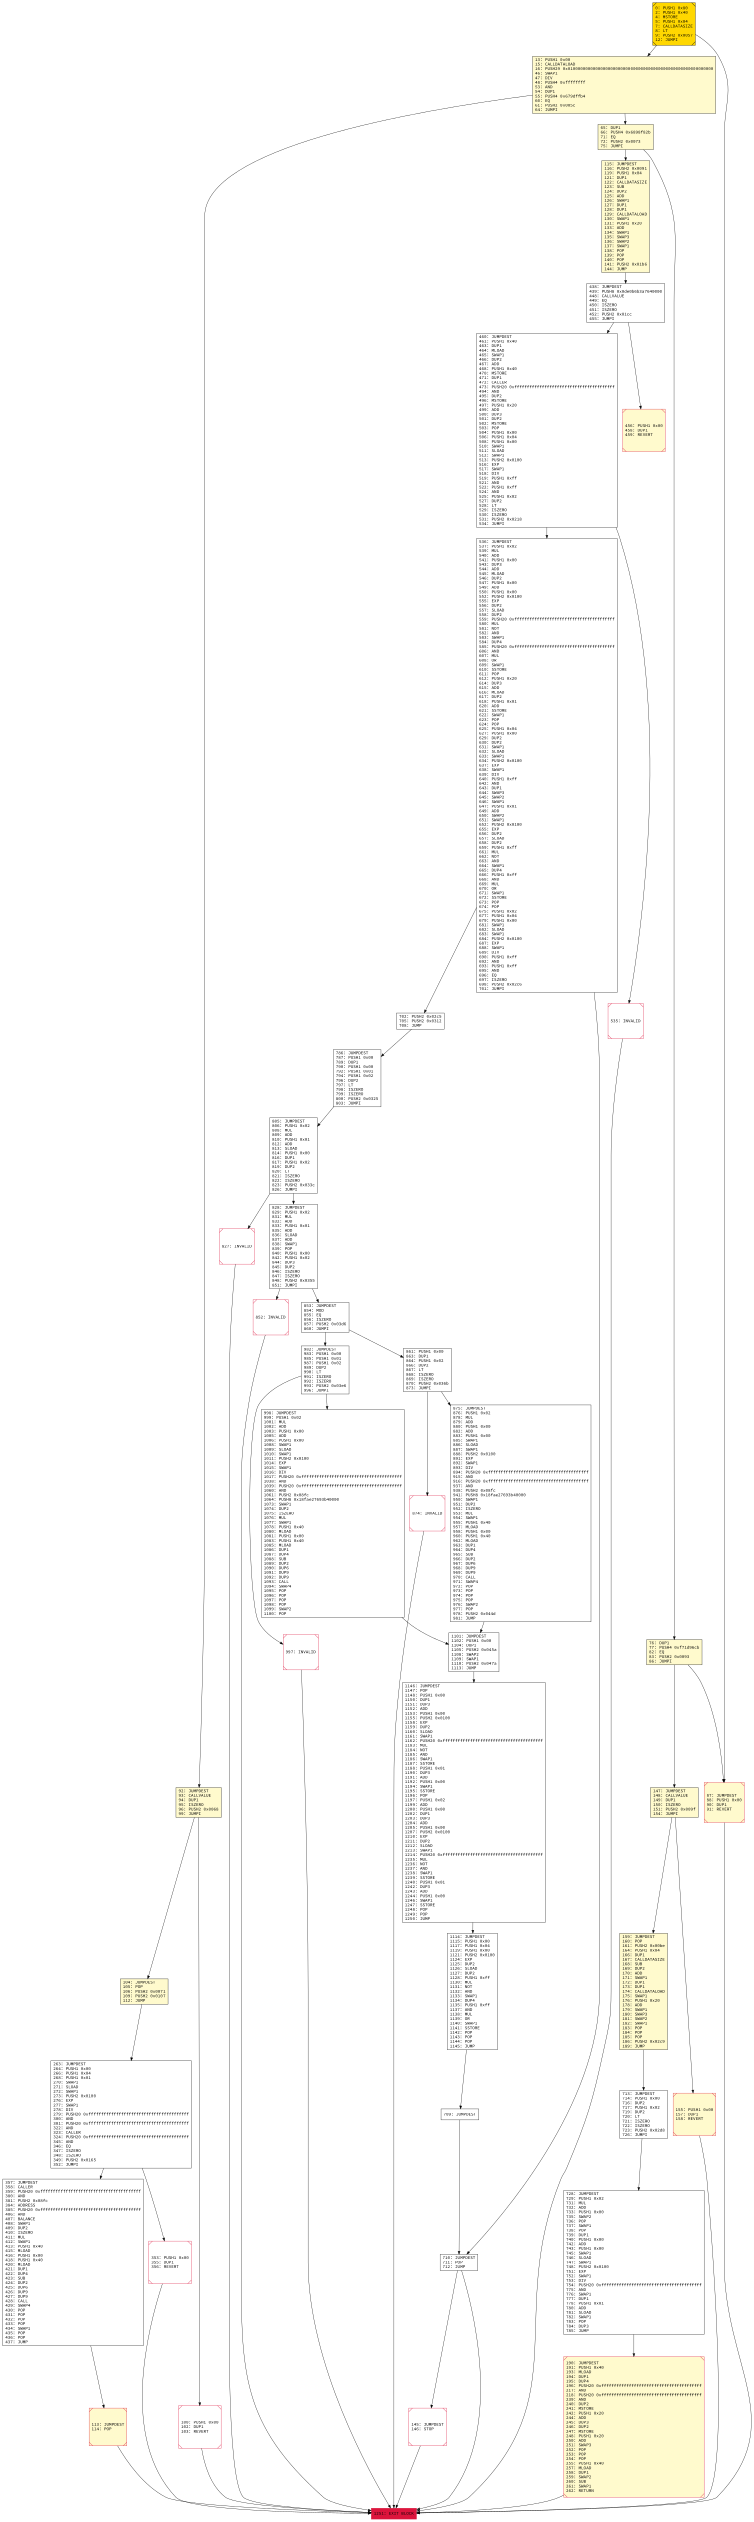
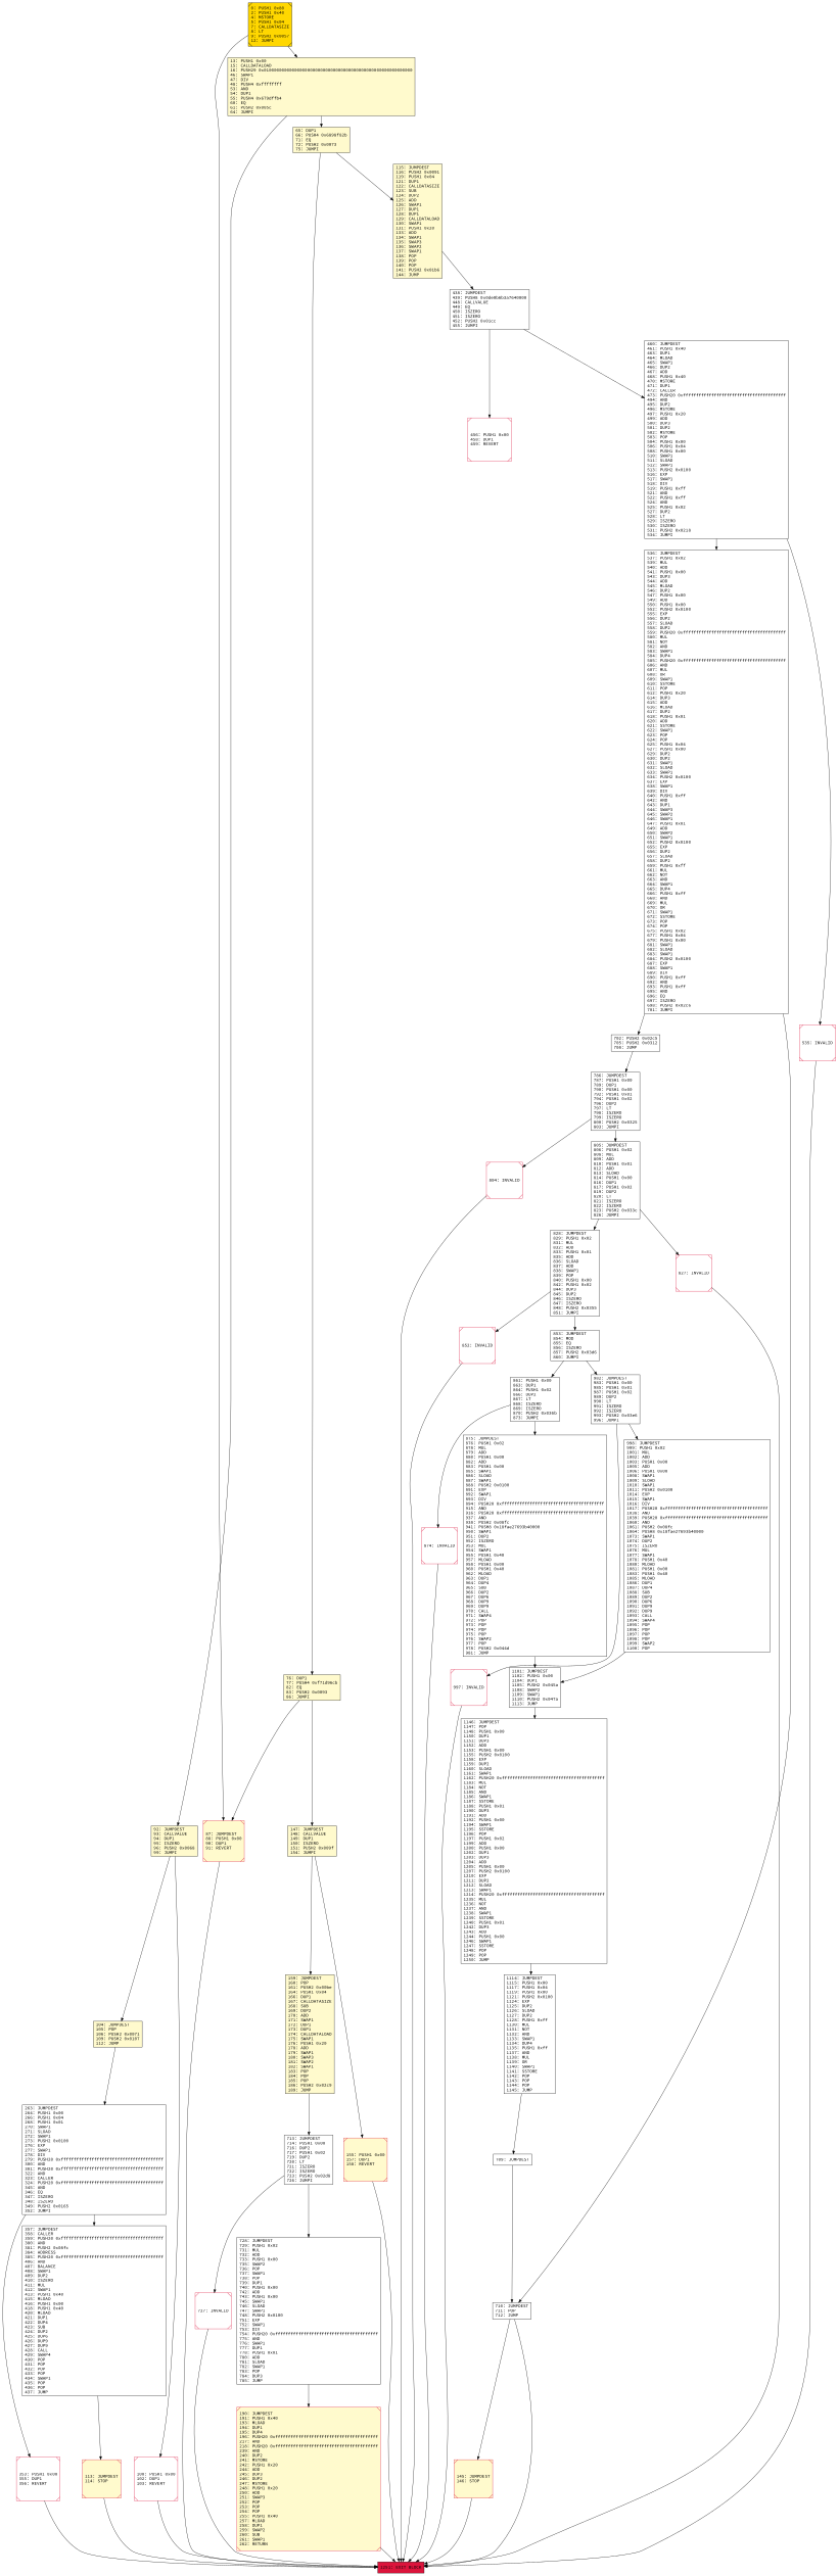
  digraph {
    fontname="Source Code Pro"
    rankdir=UD
    node [color=black fillcolor=white fontcolor=black fontname="Source Code Pro" shape=box style=filled]
    edge [fontname="Source Code Pro"]
    n1 [color=crimson label="353: PUSH1 0x00\l355: DUP1\l356: REVERT\l" shape=Msquare]
-   n2 [color=crimson fillcolor=crimson label="1251: EXIT BLOCK\l"]
+   n2 [fillcolor=crimson label="1251: EXIT BLOCK\l"]
    n3 [label="1101: JUMPDEST\l1102: PUSH1 0x00\l1104: DUP1\l1105: PUSH2 0x045a\l1108: SWAP2\l1109: SWAP1\l1110: PUSH2 0x047a\l1113: JUMP\l"]
    n4 [label="1146: JUMPDEST\l1147: POP\l1148: PUSH1 0x00\l1150: DUP1\l1151: DUP3\l1152: ADD\l1153: PUSH1 0x00\l1155: PUSH2 0x0100\l1158: EXP\l1159: DUP2\l1160: SLOAD\l1161: SWAP1\l1162: PUSH20 0xffffffffffffffffffffffffffffffffffffffff\l1183: MUL\l1184: NOT\l1185: AND\l1186: SWAP1\l1187: SSTORE\l1188: PUSH1 0x01\l1190: DUP3\l1191: ADD\l1192: PUSH1 0x00\l1194: SWAP1\l1195: SSTORE\l1196: POP\l1197: PUSH1 0x02\l1199: ADD\l1200: PUSH1 0x00\l1202: DUP1\l1203: DUP3\l1204: ADD\l1205: PUSH1 0x00\l1207: PUSH2 0x0100\l1210: EXP\l1211: DUP2\l1212: SLOAD\l1213: SWAP1\l1214: PUSH20 0xffffffffffffffffffffffffffffffffffffffff\l1235: MUL\l1236: NOT\l1237: AND\l1238: SWAP1\l1239: SSTORE\l1240: PUSH1 0x01\l1242: DUP3\l1243: ADD\l1244: PUSH1 0x00\l1246: SWAP1\l1247: SSTORE\l1248: POP\l1249: POP\l1250: JUMP\l"]
    n5 [label="1114: JUMPDEST\l1115: PUSH1 0x00\l1117: PUSH1 0x04\l1119: PUSH1 0x00\l1121: PUSH2 0x0100\l1124: EXP\l1125: DUP2\l1126: SLOAD\l1127: DUP2\l1128: PUSH1 0xff\l1130: MUL\l1131: NOT\l1132: AND\l1133: SWAP1\l1134: DUP4\l1135: PUSH1 0xff\l1137: AND\l1138: MUL\l1139: OR\l1140: SWAP1\l1141: SSTORE\l1142: POP\l1143: POP\l1144: POP\l1145: JUMP\l"]
    n6 [color=crimson label="827: INVALID\l" shape=Msquare]
    n7 [color=crimson label="100: PUSH1 0x00\l102: DUP1\l103: REVERT\l" shape=Msquare]
-   n8 [color=crimson label="145: JUMPDEST\l146: STOP\l" shape=Msquare]
+   n8 [color=crimson fillcolor=lemonchiffon label="145: JUMPDEST\l146: STOP\l" shape=Msquare]
    n9 [label="982: JUMPDEST\l983: PUSH1 0x00\l985: PUSH1 0x01\l987: PUSH1 0x02\l989: DUP2\l990: LT\l991: ISZERO\l992: ISZERO\l993: PUSH2 0x03e6\l996: JUMPI\l"]
    n10 [color=crimson label="997: INVALID\l" shape=Msquare]
    n11 [label="998: JUMPDEST\l999: PUSH1 0x02\l1001: MUL\l1002: ADD\l1003: PUSH1 0x00\l1005: ADD\l1006: PUSH1 0x00\l1008: SWAP1\l1009: SLOAD\l1010: SWAP1\l1011: PUSH2 0x0100\l1014: EXP\l1015: SWAP1\l1016: DIV\l1017: PUSH20 0xffffffffffffffffffffffffffffffffffffffff\l1038: AND\l1039: PUSH20 0xffffffffffffffffffffffffffffffffffffffff\l1060: AND\l1061: PUSH2 0x08fc\l1064: PUSH8 0x18fae27693b40000\l1073: SWAP1\l1074: DUP2\l1075: ISZERO\l1076: MUL\l1077: SWAP1\l1078: PUSH1 0x40\l1080: MLOAD\l1081: PUSH1 0x00\l1083: PUSH1 0x40\l1085: MLOAD\l1086: DUP1\l1087: DUP4\l1088: SUB\l1089: DUP2\l1090: DUP6\l1091: DUP9\l1092: DUP9\l1093: CALL\l1094: SWAP4\l1095: POP\l1096: POP\l1097: POP\l1098: POP\l1099: SWAP2\l1100: POP\l"]
    n12 [fillcolor=lemonchiffon label="13: PUSH1 0x00\l15: CALLDATALOAD\l16: PUSH29 0x0100000000000000000000000000000000000000000000000000000000\l46: SWAP1\l47: DIV\l48: PUSH4 0xffffffff\l53: AND\l54: DUP1\l55: PUSH4 0x679dffb4\l60: EQ\l61: PUSH2 0x005c\l64: JUMPI\l"]
    n13 [fillcolor=lemonchiffon label="92: JUMPDEST\l93: CALLVALUE\l94: DUP1\l95: ISZERO\l96: PUSH2 0x0068\l99: JUMPI\l"]
    n14 [fillcolor=lemonchiffon label="65: DUP1\l66: PUSH4 0x6898f82b\l71: EQ\l72: PUSH2 0x0073\l75: JUMPI\l"]
    n15 [fillcolor=lemonchiffon label="104: JUMPDEST\l105: POP\l106: PUSH2 0x0071\l109: PUSH2 0x0107\l112: JUMP\l"]
    n16 [fillcolor=lemonchiffon label="76: DUP1\l77: PUSH4 0xf71d96cb\l82: EQ\l83: PUSH2 0x0093\l86: JUMPI\l"]
    n17 [fillcolor=lemonchiffon label="115: JUMPDEST\l116: PUSH2 0x0091\l119: PUSH1 0x04\l121: DUP1\l122: CALLDATASIZE\l123: SUB\l124: DUP2\l125: ADD\l126: SWAP1\l127: DUP1\l128: DUP1\l129: CALLDATALOAD\l130: SWAP1\l131: PUSH1 0x20\l133: ADD\l134: SWAP1\l135: SWAP3\l136: SWAP2\l137: SWAP1\l138: POP\l139: POP\l140: POP\l141: PUSH2 0x01b6\l144: JUMP\l"]
    n18 [color=crimson fillcolor=lemonchiffon label="190: JUMPDEST\l191: PUSH1 0x40\l193: MLOAD\l194: DUP1\l195: DUP4\l196: PUSH20 0xffffffffffffffffffffffffffffffffffffffff\l217: AND\l218: PUSH20 0xffffffffffffffffffffffffffffffffffffffff\l239: AND\l240: DUP2\l241: MSTORE\l242: PUSH1 0x20\l244: ADD\l245: DUP3\l246: DUP2\l247: MSTORE\l248: PUSH1 0x20\l250: ADD\l251: SWAP3\l252: POP\l253: POP\l254: POP\l255: PUSH1 0x40\l257: MLOAD\l258: DUP1\l259: SWAP2\l260: SUB\l261: SWAP1\l262: RETURN\l" shape=Msquare]
    n19 [label="709: JUMPDEST\l"]
    n20 [label="710: JUMPDEST\l711: POP\l712: JUMP\l"]
    n21 [fillcolor=lemonchiffon label="147: JUMPDEST\l148: CALLVALUE\l149: DUP1\l150: ISZERO\l151: PUSH2 0x009f\l154: JUMPI\l"]
    n22 [fillcolor=lemonchiffon label="159: JUMPDEST\l160: POP\l161: PUSH2 0x00be\l164: PUSH1 0x04\l166: DUP1\l167: CALLDATASIZE\l168: SUB\l169: DUP2\l170: ADD\l171: SWAP1\l172: DUP1\l173: DUP1\l174: CALLDATALOAD\l175: SWAP1\l176: PUSH1 0x20\l178: ADD\l179: SWAP1\l180: SWAP3\l181: SWAP2\l182: SWAP1\l183: POP\l184: POP\l185: POP\l186: PUSH2 0x02c9\l189: JUMP\l"]
    n23 [color=crimson fillcolor=lemonchiffon label="155: PUSH1 0x00\l157: DUP1\l158: REVERT\l" shape=Msquare]
    n24 [label="713: JUMPDEST\l714: PUSH1 0x00\l716: DUP2\l717: PUSH1 0x02\l719: DUP2\l720: LT\l721: ISZERO\l722: ISZERO\l723: PUSH2 0x02d8\l726: JUMPI\l"]
    n25 [label="536: JUMPDEST\l537: PUSH1 0x02\l539: MUL\l540: ADD\l541: PUSH1 0x00\l543: DUP3\l544: ADD\l545: MLOAD\l546: DUP2\l547: PUSH1 0x00\l549: ADD\l550: PUSH1 0x00\l552: PUSH2 0x0100\l555: EXP\l556: DUP2\l557: SLOAD\l558: DUP2\l559: PUSH20 0xffffffffffffffffffffffffffffffffffffffff\l580: MUL\l581: NOT\l582: AND\l583: SWAP1\l584: DUP4\l585: PUSH20 0xffffffffffffffffffffffffffffffffffffffff\l606: AND\l607: MUL\l608: OR\l609: SWAP1\l610: SSTORE\l611: POP\l612: PUSH1 0x20\l614: DUP3\l615: ADD\l616: MLOAD\l617: DUP2\l618: PUSH1 0x01\l620: ADD\l621: SSTORE\l622: SWAP1\l623: POP\l624: POP\l625: PUSH1 0x04\l627: PUSH1 0x00\l629: DUP2\l630: DUP2\l631: SWAP1\l632: SLOAD\l633: SWAP1\l634: PUSH2 0x0100\l637: EXP\l638: SWAP1\l639: DIV\l640: PUSH1 0xff\l642: AND\l643: DUP1\l644: SWAP3\l645: SWAP2\l646: SWAP1\l647: PUSH1 0x01\l649: ADD\l650: SWAP2\l651: SWAP1\l652: PUSH2 0x0100\l655: EXP\l656: DUP2\l657: SLOAD\l658: DUP2\l659: PUSH1 0xff\l661: MUL\l662: NOT\l663: AND\l664: SWAP1\l665: DUP4\l666: PUSH1 0xff\l668: AND\l669: MUL\l670: OR\l671: SWAP1\l672: SSTORE\l673: POP\l674: POP\l675: PUSH1 0x02\l677: PUSH1 0x04\l679: PUSH1 0x00\l681: SWAP1\l682: SLOAD\l683: SWAP1\l684: PUSH2 0x0100\l687: EXP\l688: SWAP1\l689: DIV\l690: PUSH1 0xff\l692: AND\l693: PUSH1 0xff\l695: AND\l696: EQ\l697: ISZERO\l698: PUSH2 0x02c6\l701: JUMPI\l"]
    n26 [label="702: PUSH2 0x02c5\l705: PUSH2 0x0312\l708: JUMP\l"]
    n27 [label="786: JUMPDEST\l787: PUSH1 0x00\l789: DUP1\l790: PUSH1 0x00\l792: PUSH1 0x01\l794: PUSH1 0x02\l796: DUP2\l797: LT\l798: ISZERO\l799: ISZERO\l800: PUSH2 0x0325\l803: JUMPI\l"]
    n28 [label="263: JUMPDEST\l264: PUSH1 0x00\l266: PUSH1 0x04\l268: PUSH1 0x01\l270: SWAP1\l271: SLOAD\l272: SWAP1\l273: PUSH2 0x0100\l276: EXP\l277: SWAP1\l278: DIV\l279: PUSH20 0xffffffffffffffffffffffffffffffffffffffff\l300: AND\l301: PUSH20 0xffffffffffffffffffffffffffffffffffffffff\l322: AND\l323: CALLER\l324: PUSH20 0xffffffffffffffffffffffffffffffffffffffff\l345: AND\l346: EQ\l347: ISZERO\l348: ISZERO\l349: PUSH2 0x0165\l352: JUMPI\l"]
    n29 [label="357: JUMPDEST\l358: CALLER\l359: PUSH20 0xffffffffffffffffffffffffffffffffffffffff\l380: AND\l381: PUSH2 0x08fc\l384: ADDRESS\l385: PUSH20 0xffffffffffffffffffffffffffffffffffffffff\l406: AND\l407: BALANCE\l408: SWAP1\l409: DUP2\l410: ISZERO\l411: MUL\l412: SWAP1\l413: PUSH1 0x40\l415: MLOAD\l416: PUSH1 0x00\l418: PUSH1 0x40\l420: MLOAD\l421: DUP1\l422: DUP4\l423: SUB\l424: DUP2\l425: DUP6\l426: DUP9\l427: DUP9\l428: CALL\l429: SWAP4\l430: POP\l431: POP\l432: POP\l433: POP\l434: SWAP1\l435: POP\l436: POP\l437: JUMP\l"]
    n30 [color=crimson fillcolor=lemonchiffon label="87: JUMPDEST\l88: PUSH1 0x00\l90: DUP1\l91: REVERT\l" shape=Msquare]
    n31 [color=crimson label="874: INVALID\l" shape=Msquare]
    n32 [label="875: JUMPDEST\l876: PUSH1 0x02\l878: MUL\l879: ADD\l880: PUSH1 0x00\l882: ADD\l883: PUSH1 0x00\l885: SWAP1\l886: SLOAD\l887: SWAP1\l888: PUSH2 0x0100\l891: EXP\l892: SWAP1\l893: DIV\l894: PUSH20 0xffffffffffffffffffffffffffffffffffffffff\l915: AND\l916: PUSH20 0xffffffffffffffffffffffffffffffffffffffff\l937: AND\l938: PUSH2 0x08fc\l941: PUSH8 0x18fae27693b40000\l950: SWAP1\l951: DUP2\l952: ISZERO\l953: MUL\l954: SWAP1\l955: PUSH1 0x40\l957: MLOAD\l958: PUSH1 0x00\l960: PUSH1 0x40\l962: MLOAD\l963: DUP1\l964: DUP4\l965: SUB\l966: DUP2\l967: DUP6\l968: DUP9\l969: DUP9\l970: CALL\l971: SWAP4\l972: POP\l973: POP\l974: POP\l975: POP\l976: SWAP2\l977: POP\l978: PUSH2 0x044d\l981: JUMP\l"]
+   n33 [color=crimson label="804: INVALID\l" shape=Msquare]
    n34 [label="805: JUMPDEST\l806: PUSH1 0x02\l808: MUL\l809: ADD\l810: PUSH1 0x01\l812: ADD\l813: SLOAD\l814: PUSH1 0x00\l816: DUP1\l817: PUSH1 0x02\l819: DUP2\l820: LT\l821: ISZERO\l822: ISZERO\l823: PUSH2 0x033c\l826: JUMPI\l"]
    n35 [label="853: JUMPDEST\l854: MOD\l855: EQ\l856: ISZERO\l857: PUSH2 0x03d6\l860: JUMPI\l"]
    n36 [label="861: PUSH1 0x00\l863: DUP1\l864: PUSH1 0x02\l866: DUP2\l867: LT\l868: ISZERO\l869: ISZERO\l870: PUSH2 0x036b\l873: JUMPI\l"]
    n37 [label="828: JUMPDEST\l829: PUSH1 0x02\l831: MUL\l832: ADD\l833: PUSH1 0x01\l835: ADD\l836: SLOAD\l837: ADD\l838: SWAP1\l839: POP\l840: PUSH1 0x00\l842: PUSH1 0x02\l844: DUP3\l845: DUP2\l846: ISZERO\l847: ISZERO\l848: PUSH2 0x0355\l851: JUMPI\l"]
    n38 [label="438: JUMPDEST\l439: PUSH8 0x0de0b6b3a7640000\l448: CALLVALUE\l449: EQ\l450: ISZERO\l451: ISZERO\l452: PUSH2 0x01cc\l455: JUMPI\l"]
    n39 [label="460: JUMPDEST\l461: PUSH1 0x40\l463: DUP1\l464: MLOAD\l465: SWAP1\l466: DUP2\l467: ADD\l468: PUSH1 0x40\l470: MSTORE\l471: DUP1\l472: CALLER\l473: PUSH20 0xffffffffffffffffffffffffffffffffffffffff\l494: AND\l495: DUP2\l496: MSTORE\l497: PUSH1 0x20\l499: ADD\l500: DUP3\l501: DUP2\l502: MSTORE\l503: POP\l504: PUSH1 0x00\l506: PUSH1 0x04\l508: PUSH1 0x00\l510: SWAP1\l511: SLOAD\l512: SWAP1\l513: PUSH2 0x0100\l516: EXP\l517: SWAP1\l518: DIV\l519: PUSH1 0xff\l521: AND\l522: PUSH1 0xff\l524: AND\l525: PUSH1 0x02\l527: DUP2\l528: LT\l529: ISZERO\l530: ISZERO\l531: PUSH2 0x0218\l534: JUMPI\l"]
-   n40 [color=crimson fillcolor=lemonchiffon label="456: PUSH1 0x00\l458: DUP1\l459: REVERT\l" shape=Msquare]
+   n40 [color=crimson label="456: PUSH1 0x00\l458: DUP1\l459: REVERT\l" shape=Msquare]
    n41 [color=crimson label="852: INVALID\l" shape=Msquare]
+   n42 [color=crimson label="727: INVALID\l" shape=Msquare]
    n43 [label="728: JUMPDEST\l729: PUSH1 0x02\l731: MUL\l732: ADD\l733: PUSH1 0x00\l735: SWAP2\l736: POP\l737: SWAP1\l738: POP\l739: DUP1\l740: PUSH1 0x00\l742: ADD\l743: PUSH1 0x00\l745: SWAP1\l746: SLOAD\l747: SWAP1\l748: PUSH2 0x0100\l751: EXP\l752: SWAP1\l753: DIV\l754: PUSH20 0xffffffffffffffffffffffffffffffffffffffff\l775: AND\l776: SWAP1\l777: DUP1\l778: PUSH1 0x01\l780: ADD\l781: SLOAD\l782: SWAP1\l783: POP\l784: DUP3\l785: JUMP\l"]
-   n44 [color=crimson fillcolor=lemonchiffon label="113: JUMPDEST\l114: POP\l" shape=Msquare]
+   n44 [color=crimson fillcolor=lemonchiffon label="113: JUMPDEST\l114: STOP\l" shape=Msquare]
    n45 [color=crimson label="535: INVALID\l" shape=Msquare]
    n46 [fillcolor=gold label="0: PUSH1 0x80\l2: PUSH1 0x40\l4: MSTORE\l5: PUSH1 0x04\l7: CALLDATASIZE\l8: LT\l9: PUSH2 0x0057\l12: JUMPI\l" shape=Msquare]
    n1 -> n2
    n3 -> n4
    n4 -> n5
    n5 -> n19
    n6 -> n2
    n7 -> n2
    n8 -> n2
    n9 -> n10
    n9 -> n11
    n10 -> n2
    n11 -> n3
    n12 -> n13
    n12 -> n14
    n13 -> n7
    n13 -> n15
    n14 -> n16
    n14 -> n17
    n15 -> n28
    n16 -> n21
    n16 -> n30
    n17 -> n38
    n18 -> n2
    n19 -> n20
    n20 -> n2
    n20 -> n8
    n21 -> n22
    n21 -> n23
    n22 -> n24
    n23 -> n2
+   n24 -> n42
    n24 -> n43
    n25 -> n20
    n25 -> n26
    n26 -> n27
+   n27 -> n33
    n27 -> n34
    n28 -> n1
    n28 -> n29
    n29 -> n44
    n30 -> n2
    n31 -> n2
    n32 -> n3
+   n33 -> n2
    n34 -> n6
    n34 -> n37
    n35 -> n9
    n35 -> n36
    n36 -> n31
    n36 -> n32
    n37 -> n35
    n37 -> n41
    n38 -> n39
    n38 -> n40
    n39 -> n25
    n39 -> n45
    n41 -> n2
+   n42 -> n2
    n43 -> n18
    n44 -> n2
    n45 -> n2
    n46 -> n12
    n46 -> n30
  }
